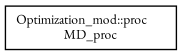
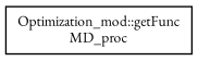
  digraph {
    rankdir=LR
    fontname="EB Garamond"
-   n1 [color=black fillcolor=white fontname="EB Garamond" fontsize=10 height=0.2 label="Optimization_mod::proc\lMD_proc" shape=record style=filled width=0.4]
+   n1 [color=black fillcolor=white fontname="EB Garamond" fontsize=10 height=0.2 label="Optimization_mod::getFunc\lMD_proc" shape=record style=filled width=0.4]
  }
